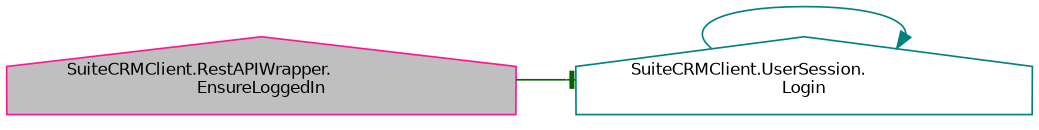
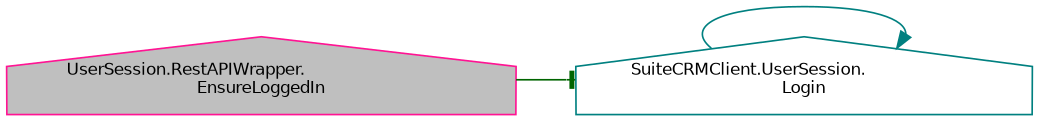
  digraph {
    rankdir=LR
    node [fontname=Helvetica fontsize=10 shape=house style=filled]
    edge [fontname=Helvetica fontsize=10 labelfontname=Helvetica labelfontsize=10 style=solid]
-   n1 [color=deeppink fillcolor=grey75 fontcolor=black height=0.2 label="SuiteCRMClient.RestAPIWrapper.\lEnsureLoggedIn" width=0.4]
+   n1 [color=deeppink fillcolor=grey75 fontcolor=black height=0.2 label="UserSession.RestAPIWrapper.\lEnsureLoggedIn" width=0.4]
    n2 [color=teal fillcolor=white height=0.2 label="SuiteCRMClient.UserSession.\lLogin" width=0.4]
    n1 -> n2 [color=darkgreen arrowhead=tee]
    n2 -> n2 [color=teal arrowhead=normal]
  }
